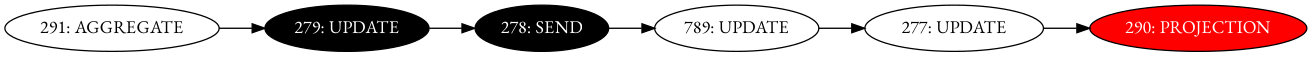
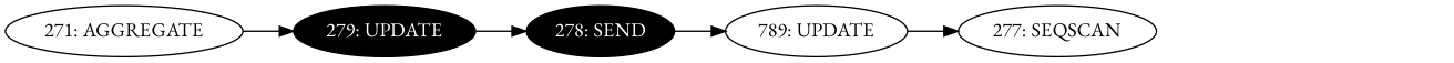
  digraph {
    fontname="EB Garamond"
    rankdir=LR
    node [fontname="EB Garamond"]
    edge [fontname="EB Garamond"]
-   n1 [label="277: UPDATE"]
-   n2 [fillcolor=red fontcolor=white label="290: PROJECTION" style=filled]
+   n1 [label="277: SEQSCAN"]
    n3 [label="789: UPDATE"]
    n4 [fillcolor=black fontcolor=white label="278: SEND" style=filled]
    n5 [fillcolor=black fontcolor=white label="279: UPDATE" style=filled]
-   n6 [label="291: AGGREGATE"]
-   n1 -> n2
+   n6 [label="271: AGGREGATE"]
    n3 -> n1
    n4 -> n3
    n5 -> n4
    n6 -> n5
  }
